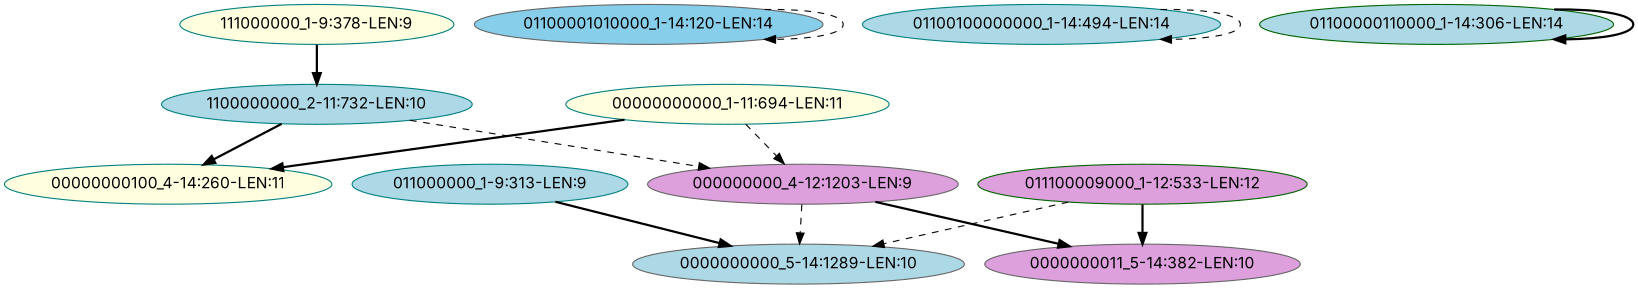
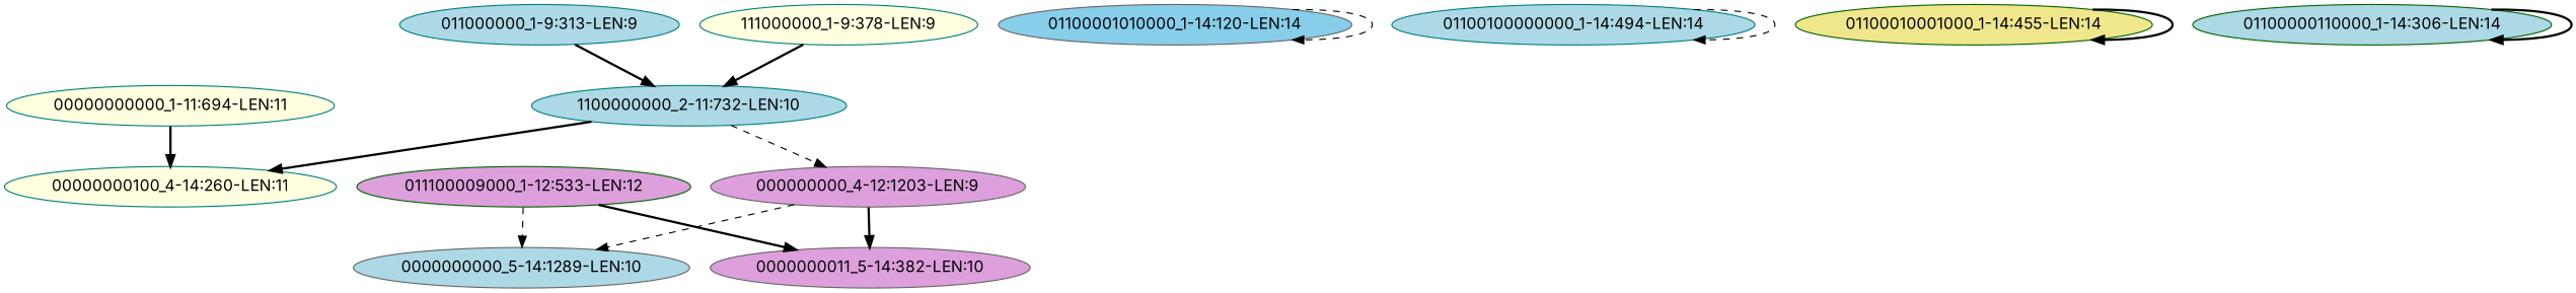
  digraph {
    fontname=Inter
    node [color=teal fillcolor=lightblue fontname=Inter style=filled]
    edge [fontname=Inter style=bold]
    "1100000000_2-11:732-LEN:10"
    "00000000100_4-14:260-LEN:11" [fillcolor=lightyellow]
    "000000000_4-12:1203-LEN:9" [color=gray40 fillcolor=plum]
    "0000000000_5-14:1289-LEN:10" [color=gray40]
    "0000000011_5-14:382-LEN:10" [color=gray40 fillcolor=plum]
    n6 [color=darkgreen fillcolor=plum label="011100009000_1-12:533-LEN:12"]
    "01100001010000_1-14:120-LEN:14" [color=gray40 fillcolor=skyblue]
    "01100100000000_1-14:494-LEN:14"
    "00000000000_1-11:694-LEN:11" [fillcolor=lightyellow]
    "011000000_1-9:313-LEN:9"
+   "01100010001000_1-14:455-LEN:14" [color=darkgreen fillcolor=khaki]
    "01100000110000_1-14:306-LEN:14" [color=darkgreen]
    "111000000_1-9:378-LEN:9" [fillcolor=lightyellow]
    "1100000000_2-11:732-LEN:10" -> "00000000100_4-14:260-LEN:11"
    "1100000000_2-11:732-LEN:10" -> "000000000_4-12:1203-LEN:9" [style=dashed]
    "000000000_4-12:1203-LEN:9" -> "0000000000_5-14:1289-LEN:10" [style=dashed]
    "000000000_4-12:1203-LEN:9" -> "0000000011_5-14:382-LEN:10"
    n6 -> "0000000000_5-14:1289-LEN:10" [style=dashed]
    n6 -> "0000000011_5-14:382-LEN:10"
    "01100001010000_1-14:120-LEN:14" -> "01100001010000_1-14:120-LEN:14" [style=dashed]
    "01100100000000_1-14:494-LEN:14" -> "01100100000000_1-14:494-LEN:14" [style=dashed]
    "00000000000_1-11:694-LEN:11" -> "00000000100_4-14:260-LEN:11"
-   "00000000000_1-11:694-LEN:11" -> "000000000_4-12:1203-LEN:9" [style=dashed]
-   "011000000_1-9:313-LEN:9" -> "0000000000_5-14:1289-LEN:10"
+   "011000000_1-9:313-LEN:9" -> "1100000000_2-11:732-LEN:10"
+   "01100010001000_1-14:455-LEN:14" -> "01100010001000_1-14:455-LEN:14"
    "01100000110000_1-14:306-LEN:14" -> "01100000110000_1-14:306-LEN:14"
    "111000000_1-9:378-LEN:9" -> "1100000000_2-11:732-LEN:10"
  }
